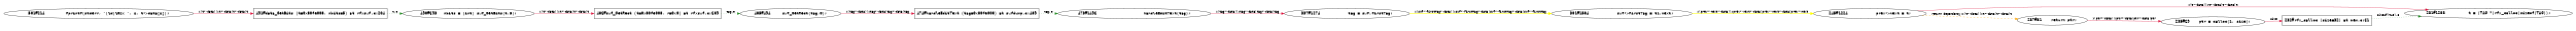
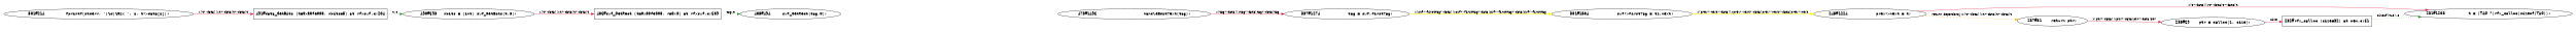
  digraph {
    fontname="DejaVu Sans Mono"
    rankdir=LR
    node [fontname="DejaVu Sans Mono"]
    edge [color=crimson fontname="DejaVu Sans Mono" fontsize=10 style=solid]
-   "474#handleEditText (tag=0x80fe008) at swfdump.c:489" [shape=record]
    "473#1496		    handleEditText(tag);"
    "485#494	    swf_GetRect(tag,0);"
    "486#swf_GetRect (t=0x80fe008, r=0x0) at rfxswf.c:689" [shape=record]
    "232#rfx_calloc (size=32) at mem.c:61" [shape=record]
    "231#1203	  t = (TAG *)rfx_calloc(sizeof(TAG));"
    "490#693	  nbits = (int) swf_GetBits(t,5);"
    n8 [label="491#data_GetBits (t=0x80fe008, nbits=5) at rfxswf.c:204" shape=record]
    "301#1584	    swf->firstTag = t1.next;"
    "245#1224	    prev->next = t;"
    "237#81	  return ptr;"
    "337#1274	    tag = swf.firstTag;"
    "501#214	        fprintf(stderr, \"(%d)%02x \", i, t->data[i]);"
    "235#69	  ptr = calloc(1, size);"
-   "474#handleEditText (tag=0x80fe008) at swfdump.c:489" -> "473#1496		    handleEditText(tag);" [color=forestgreen label="tag,0" style=dotted]
    "473#1496		    handleEditText(tag);" -> "337#1274	    tag = swf.firstTag;" [label="*(tag->data)|*tag->data|tag->data|tag"]
-   "485#494	    swf_GetRect(tag,0);" -> "474#handleEditText (tag=0x80fe008) at swfdump.c:489" [label="*(tag->data)|*tag->data|tag->data|tag"]
    "486#swf_GetRect (t=0x80fe008, r=0x0) at rfxswf.c:689" -> "485#494	    swf_GetRect(tag,0);" [color=forestgreen label="tag,0" style=dotted]
    "232#rfx_calloc (size=32) at mem.c:61" -> "231#1203	  t = (TAG *)rfx_calloc(sizeof(TAG));" [color=forestgreen label="sizeof(TAG),0" style=dotted]
    "490#693	  nbits = (int) swf_GetBits(t,5);" -> "486#swf_GetRect (t=0x80fe008, r=0x0) at rfxswf.c:689" [label="*(t->data)|*t->data|t->data|t"]
    n8 -> "490#693	  nbits = (int) swf_GetBits(t,5);" [color=forestgreen label="t,0" style=dotted]
    "301#1584	    swf->firstTag = t1.next;" -> "245#1224	    prev->next = t;" [color=yellow label="*(prev->next->data)|*prev->next->data|prev->next->data|prev->next" style=bold]
    "245#1224	    prev->next = t;" -> "231#1203	  t = (TAG *)rfx_calloc(sizeof(TAG));" [label="*(t->data)|*t->data|t->data|t"]
    "245#1224	    prev->next = t;" -> "237#81	  return ptr;" [color=orange label="return dependency:*(t->data)|*t->data|t->data|t" style=dashed]
    "237#81	  return ptr;" -> "235#69	  ptr = calloc(1, size);" [label="*(ptr->data)|*ptr->data|ptr->data|ptr"]
    "337#1274	    tag = swf.firstTag;" -> "301#1584	    swf->firstTag = t1.next;" [color=yellow label="*(swf->firstTag->data)|*swf->firstTag->data|swf->firstTag->data|swf->firstTag" style=bold]
    "501#214	        fprintf(stderr, \"(%d)%02x \", i, t->data[i]);" -> n8 [label="*(t->data)|*t->data|t->data|t"]
    "235#69	  ptr = calloc(1, size);" -> "232#rfx_calloc (size=32) at mem.c:61" [label=size]
  }
